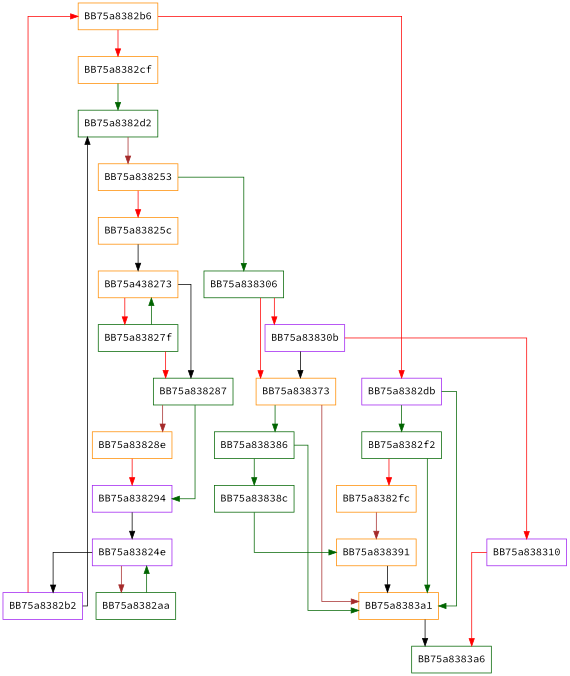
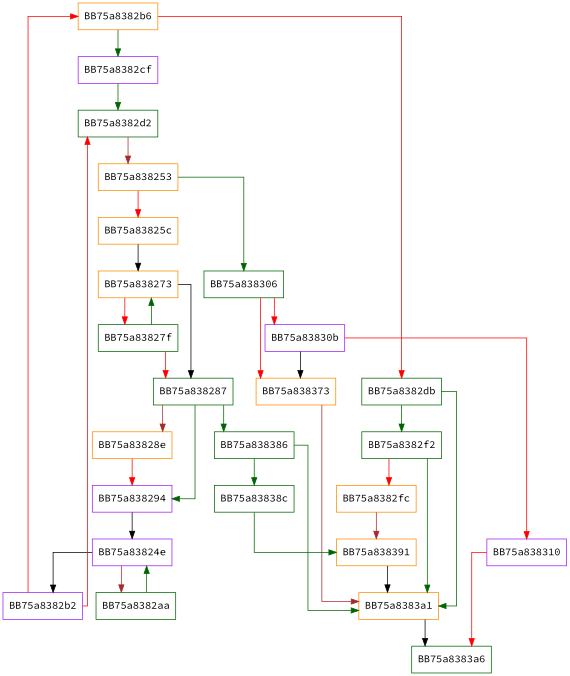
  digraph {
    fontname="Source Code Pro"
    splines=ortho
    node [color=darkgreen fontname="Source Code Pro" shape=box]
    edge [color=red fontname="Source Code Pro"]
    BB75a838306
    BB75a838253 [color=darkorange]
    BB75a83825c [color=darkorange]
    BB75a838373 [color=darkorange]
    BB75a83830b [color=purple]
-   BB75a838273 [color=darkorange label=BB75a438273]
+   BB75a838273 [color=darkorange]
    BB75a8383a1 [color=darkorange]
    BB75a838386
    BB75a838310 [color=purple]
    BB75a838287
    BB75a83827f
    BB75a838294 [color=purple]
    BB75a83828e [color=darkorange]
    n14 [color=purple label=BB75a83824e]
    BB75a8382b2 [color=purple]
    BB75a8382aa
    BB75a8382d2
    BB75a8382b6 [color=darkorange]
-   BB75a8382db [color=purple]
-   BB75a8382cf [color=darkorange]
+   BB75a8382db
+   BB75a8382cf [color=purple]
    BB75a8382f2
    BB75a8383a6
    BB75a8382fc [color=darkorange]
    BB75a838391 [color=darkorange]
    BB75a83838c
    BB75a838306 -> BB75a838373
    BB75a838306 -> BB75a83830b
    BB75a838253 -> BB75a838306 [color=darkgreen]
    BB75a838253 -> BB75a83825c
    BB75a83825c -> BB75a838273 [color=black]
    BB75a838373 -> BB75a8383a1 [color=brown]
-   BB75a838373 -> BB75a838386 [color=darkgreen]
+   BB75a838287 -> BB75a838386 [color=darkgreen]
    BB75a83830b -> BB75a838373 [color=black]
    BB75a83830b -> BB75a838310
    BB75a838273 -> BB75a838287 [color=black]
    BB75a838273 -> BB75a83827f
    BB75a8383a1 -> BB75a8383a6 [color=black]
    BB75a838386 -> BB75a8383a1 [color=darkgreen]
    BB75a838386 -> BB75a83838c [color=darkgreen]
    BB75a838310 -> BB75a8383a6
    BB75a838287 -> BB75a838294 [color=darkgreen]
    BB75a838287 -> BB75a83828e [color=brown]
    BB75a83827f -> BB75a838273 [color=darkgreen]
    BB75a83827f -> BB75a838287
    BB75a838294 -> n14 [color=black]
    BB75a83828e -> BB75a838294
    n14 -> BB75a8382b2 [color=black]
    n14 -> BB75a8382aa [color=brown]
-   BB75a8382b2 -> BB75a8382d2 [color=black]
+   BB75a8382b2 -> BB75a8382d2
    BB75a8382b2 -> BB75a8382b6
    BB75a8382aa -> n14 [color=darkgreen]
    BB75a8382d2 -> BB75a838253 [color=brown]
    BB75a8382b6 -> BB75a8382db
-   BB75a8382b6 -> BB75a8382cf
+   BB75a8382b6 -> BB75a8382cf [color=darkgreen]
    BB75a8382db -> BB75a8383a1 [color=darkgreen]
    BB75a8382db -> BB75a8382f2 [color=darkgreen]
    BB75a8382cf -> BB75a8382d2 [color=darkgreen]
    BB75a8382f2 -> BB75a8383a1 [color=darkgreen]
    BB75a8382f2 -> BB75a8382fc
    BB75a8382fc -> BB75a838391 [color=brown]
    BB75a838391 -> BB75a8383a1 [color=black]
    BB75a83838c -> BB75a838391 [color=darkgreen]
  }
